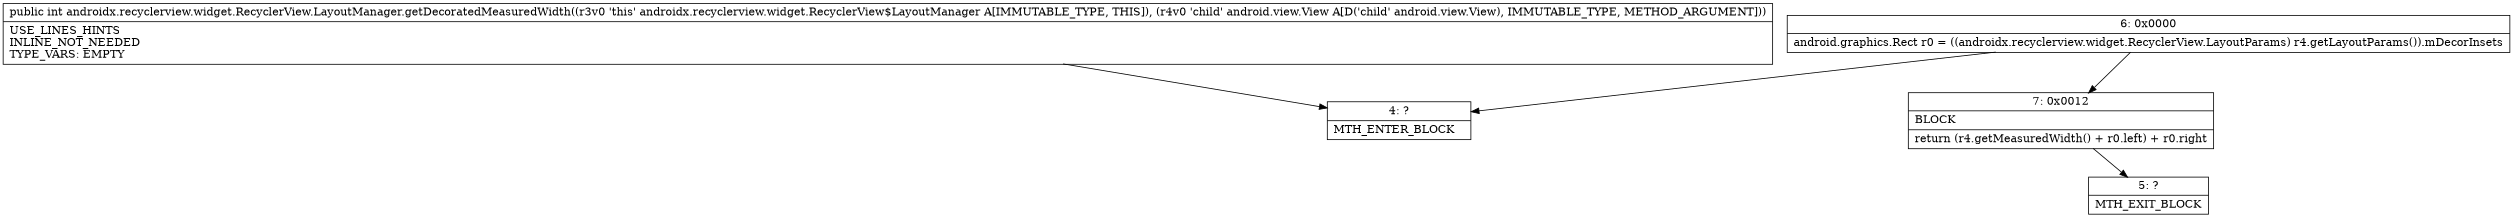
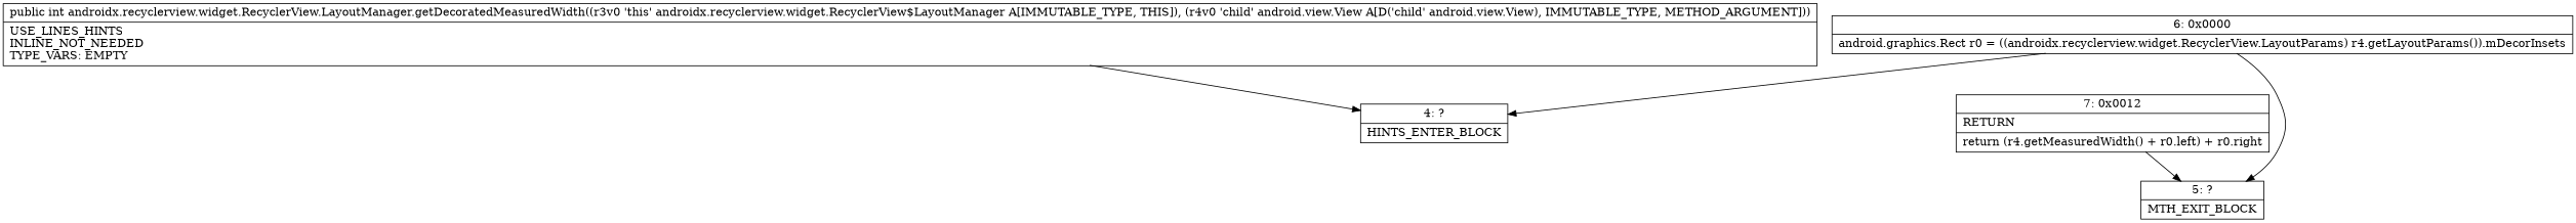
  digraph {
    node [shape=record]
-   n1 [label="{4\:\ ?|MTH_ENTER_BLOCK\l}"]
+   n1 [label="{4\:\ ?|HINTS_ENTER_BLOCK\l}"]
    n2 [label="{6\:\ 0x0000|android.graphics.Rect r0 = ((androidx.recyclerview.widget.RecyclerView.LayoutParams) r4.getLayoutParams()).mDecorInsets\l}"]
-   n3 [label="{7\:\ 0x0012|BLOCK\l|return (r4.getMeasuredWidth() + r0.left) + r0.right\l}"]
+   n3 [label="{7\:\ 0x0012|RETURN\l|return (r4.getMeasuredWidth() + r0.left) + r0.right\l}"]
    n4 [label="{5\:\ ?|MTH_EXIT_BLOCK\l}"]
    n5 [label="{public int androidx.recyclerview.widget.RecyclerView.LayoutManager.getDecoratedMeasuredWidth((r3v0 'this' androidx.recyclerview.widget.RecyclerView$LayoutManager A[IMMUTABLE_TYPE, THIS]), (r4v0 'child' android.view.View A[D('child' android.view.View), IMMUTABLE_TYPE, METHOD_ARGUMENT]))  | USE_LINES_HINTS\lINLINE_NOT_NEEDED\lTYPE_VARS: EMPTY\l}"]
    n2 -> n1
-   n2 -> n3
+   n2 -> n4
    n3 -> n4
    n5 -> n1
  }
